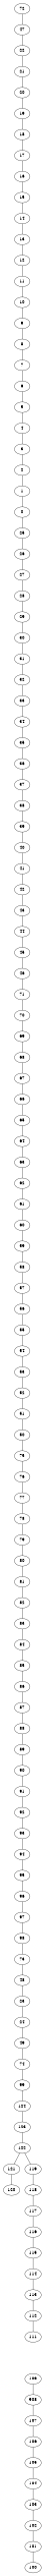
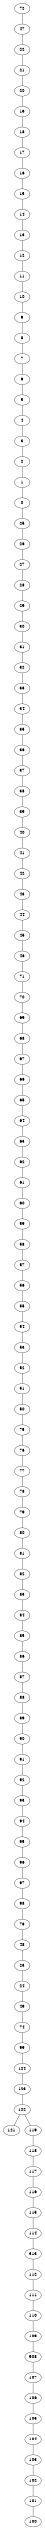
  graph {
    72
    47
    22
    21
    20
    19
    18
    17
    16
    15
    14
    13
    12
    11
    10
    9
    8
    7
    6
    5
    4
    3
    2
    1
    0
    25
    26
    27
    28
    29
    30
    31
    32
    33
    34
    35
    36
    37
    38
    39
    40
    41
    42
    43
    44
    45
    46
    71
    70
    69
    68
    67
    66
    65
    64
    63
    62
    61
    60
    59
    58
    57
    56
    55
    54
    53
    52
    51
    50
    75
    76
    77
    78
    79
    80
    81
    82
    83
    84
    85
    86
    87
    88
    89
    90
    91
    92
    93
    94
    95
    96
    97
    98
    73
    48
    23
    24
    49
    74
    99
    124
    123
    122
    121
    119
-   120
    118
    117
    116
    115
    114
-   113
+   113 [label=313]
    112
    111
+   110
    109
    n117 [label=908]
    107
    106
    105
    104
    103
    102
    101
    100
    72 -- 47
    47 -- 22
    22 -- 21
    21 -- 20
    20 -- 19
    19 -- 18
    18 -- 17
    17 -- 16
    16 -- 15
    15 -- 14
    14 -- 13
    13 -- 12
    12 -- 11
    11 -- 10
    10 -- 9
    9 -- 8
    8 -- 7
    7 -- 6
    6 -- 5
    5 -- 4
    4 -- 3
    3 -- 2
    2 -- 1
    1 -- 0
    0 -- 25
    25 -- 26
    26 -- 27
    27 -- 28
    28 -- 29
    29 -- 30
    30 -- 31
    31 -- 32
    32 -- 33
    33 -- 34
    34 -- 35
    35 -- 36
    36 -- 37
    37 -- 38
    38 -- 39
    39 -- 40
    40 -- 41
    41 -- 42
    42 -- 43
    43 -- 44
    44 -- 45
    45 -- 46
    46 -- 71
    71 -- 70
    70 -- 69
    69 -- 68
    68 -- 67
    67 -- 66
    66 -- 65
    65 -- 64
    64 -- 63
    63 -- 62
    62 -- 61
    61 -- 60
    60 -- 59
    59 -- 58
    58 -- 57
    57 -- 56
    56 -- 55
    55 -- 54
    54 -- 53
    53 -- 52
    52 -- 51
    51 -- 50
    50 -- 75
    75 -- 76
    76 -- 77
    77 -- 78
    78 -- 79
    79 -- 80
    80 -- 81
    81 -- 82
    82 -- 83
    83 -- 84
    84 -- 85
    85 -- 86
    86 -- 87
    87 -- 88
    88 -- 89
    89 -- 90
    90 -- 91
    91 -- 92
    92 -- 93
    93 -- 94
    94 -- 95
    95 -- 96
    96 -- 97
    97 -- 98
    98 -- 73
    73 -- 48
    48 -- 23
    23 -- 24
    24 -- 49
    49 -- 74
    74 -- 99
    99 -- 124
    124 -- 123
    123 -- 122
    122 -- 121
    122 -- 119
-   121 -- 120
    119 -- 118
    118 -- 117
    117 -- 116
    116 -- 115
    115 -- 114
    114 -- 113
    113 -- 112
    112 -- 111
+   111 -- 110
+   110 -- 109
    109 -- n117
    n117 -- 107
    107 -- 106
    106 -- 105
    105 -- 104
    104 -- 103
    103 -- 102
    102 -- 101
    101 -- 100
  }
